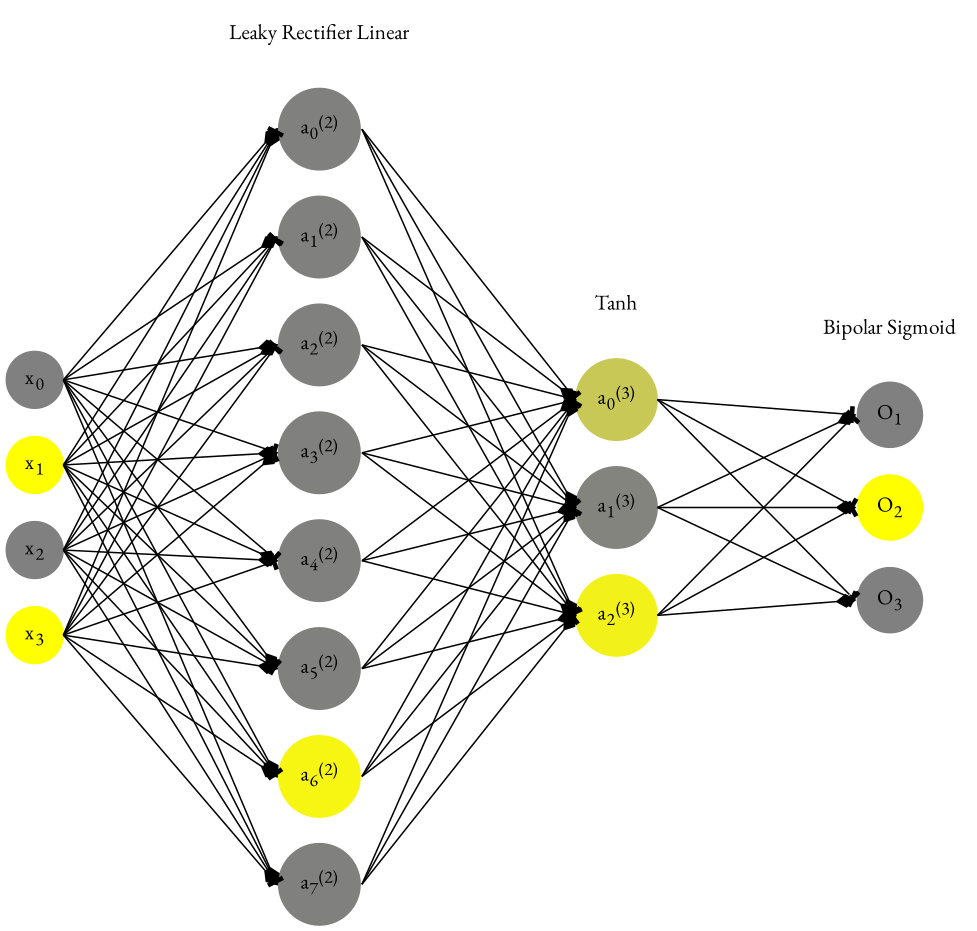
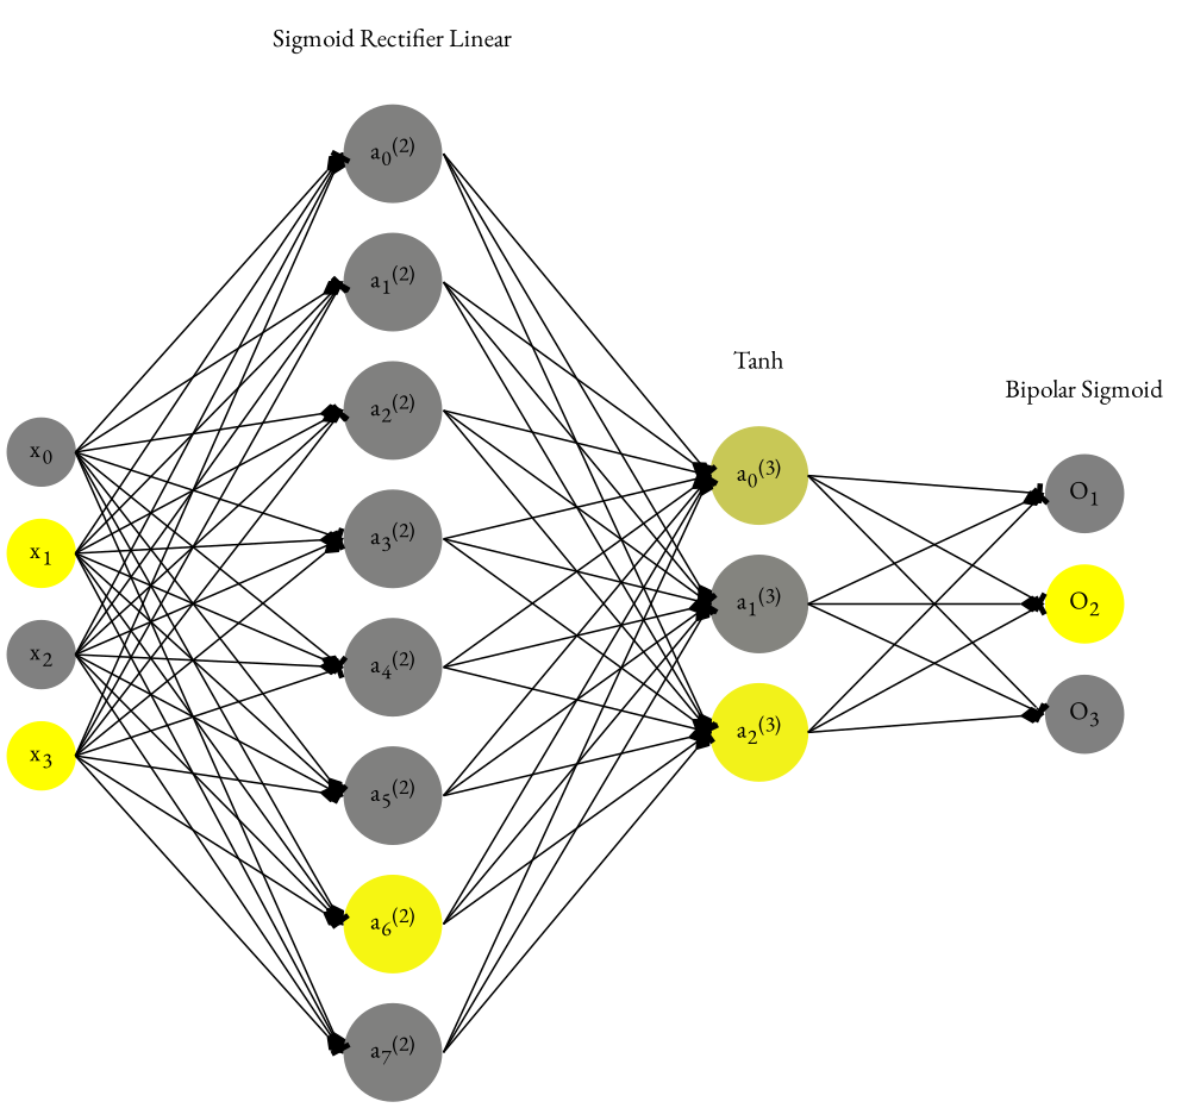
  digraph {
    rankdir=LR
    ranksep=1.4
    splines=false
    fontname="EB Garamond"
    node [color="0.1667, 0.0, 0.5" fillcolor="0.1667, 0.0, 0.5" shape=circle style=filled fontname="EB Garamond"]
    edge [headport=w style=solid tailport=e fontname="EB Garamond" arrowhead=tee]
    n1 [label=<x<sub>0</sub>>]
    n2 [color="0.1667, 1.0, 1.0" fillcolor="0.1667, 1.0, 1.0" label=<x<sub>1</sub>>]
    n3 [label=<x<sub>2</sub>>]
    n4 [color="0.1667, 1.0, 1.0" fillcolor="0.1667, 1.0, 1.0" label=<x<sub>3</sub>>]
    n5 [color="0.1667, 0.001050, 0.500525" fillcolor="0.1667, 0.001050, 0.500525" label=<a<sub>0</sub><sup>(2)</sup>>]
    n6 [color="0.1667, 0.003442, 0.501721" fillcolor="0.1667, 0.003442, 0.501721" label=<a<sub>1</sub><sup>(2)</sup>>]
    n7 [color="0.1667, 0.002347, 0.501173" fillcolor="0.1667, 0.002347, 0.501173" label=<a<sub>2</sub><sup>(2)</sup>>]
    n8 [color="0.1667, 0.000227, 0.500113" fillcolor="0.1667, 0.000227, 0.500113" label=<a<sub>3</sub><sup>(2)</sup>>]
    n9 [color="0.1667, 0.002555, 0.501277" fillcolor="0.1667, 0.002555, 0.501277" label=<a<sub>4</sub><sup>(2)</sup>>]
    n10 [color="0.1667, 0.000474, 0.500237" fillcolor="0.1667, 0.000474, 0.500237" label=<a<sub>5</sub><sup>(2)</sup>>]
    n11 [color="0.1667, 0.926516, 0.963258" fillcolor="0.1667, 0.926516, 0.963258" label=<a<sub>6</sub><sup>(2)</sup>>]
    n12 [color="0.1667, 0.001235, 0.500618" fillcolor="0.1667, 0.001235, 0.500618" label=<a<sub>7</sub><sup>(2)</sup>>]
    n13 [color="0.1667, 0.568976, 0.784488" fillcolor="0.1667, 0.568976, 0.784488" label=<a<sub>0</sub><sup>(3)</sup>>]
    n14 [color="0.1667, 0.034649, 0.517325" fillcolor="0.1667, 0.034649, 0.517325" label=<a<sub>1</sub><sup>(3)</sup>>]
    n15 [color="0.1667, 0.891159, 0.945579" fillcolor="0.1667, 0.891159, 0.945579" label=<a<sub>2</sub><sup>(3)</sup>>]
    n16 [label=<O<sub>1</sub>>]
    n17 [color="0.1667, 1.0, 1.0" fillcolor="0.1667, 1.0, 1.0" label=<O<sub>2</sub>>]
    n18 [label=<O<sub>3</sub>>]
-   n19 [label="Leaky Rectifier Linear" shape=plaintext color="" fillcolor="" style=""]
+   n19 [label="Sigmoid Rectifier Linear" shape=plaintext color="" fillcolor="" style=""]
    n20 [label=Tanh shape=plaintext color="" fillcolor="" style=""]
    n21 [label="Bipolar Sigmoid" shape=plaintext color="" fillcolor="" style=""]
    subgraph sub_1 {
      n1
    }
    subgraph sub_2 {
      n2
    }
    subgraph sub_3 {
      n3
    }
    subgraph sub_4 {
      n4
    }
    subgraph sub_5 {
      n5
    }
    subgraph sub_6 {
      n6
    }
    subgraph sub_7 {
      n7
    }
    subgraph sub_8 {
      n8
    }
    subgraph sub_9 {
      n9
    }
    subgraph sub_10 {
      n10
    }
    subgraph sub_11 {
      n11
    }
    subgraph sub_12 {
      n12
    }
    subgraph sub_13 {
      n13
    }
    subgraph sub_14 {
      n14
    }
    subgraph sub_15 {
      n15
    }
    subgraph sub_16 {
      n16
    }
    subgraph sub_17 {
      n17
    }
    subgraph sub_18 {
      n18
    }
    subgraph sub_19 {
      rank=same
      n1
      n2
      n3
      n4
    }
    subgraph sub_20 {
      rank=same
      n5
      n6
      n7
      n8
      n9
      n10
      n11
      n12
    }
    subgraph sub_21 {
      rank=same
      n13
      n14
      n15
    }
    subgraph sub_22 {
      rank=same
      n16
      n17
      n18
    }
    subgraph sub_23 {
      rank=same
      n5
      n19
    }
    subgraph sub_24 {
      rank=same
      n13
      n20
    }
    subgraph sub_25 {
      rank=same
      n16
      n21
    }
    n1 -> n2 [style=invis arrowhead=""]
    n1 -> n5 [arrowhead=diamond]
    n1 -> n6 [arrowhead=diamond]
    n1 -> n7 [arrowhead=diamond]
    n1 -> n8
    n1 -> n9
    n1 -> n10 [arrowhead=diamond]
    n1 -> n11 [arrowhead=diamond]
    n1 -> n12 [arrowhead=diamond]
    n2 -> n3 [style=invis arrowhead=""]
    n2 -> n5 [arrowhead=diamond]
    n2 -> n6
    n2 -> n7 [arrowhead=diamond]
    n2 -> n8 [arrowhead=diamond]
    n2 -> n9 [arrowhead=diamond]
    n2 -> n10
    n2 -> n11
    n2 -> n12
    n3 -> n4 [style=invis arrowhead=""]
    n3 -> n5
    n3 -> n6
    n3 -> n7
    n3 -> n8
    n3 -> n9 [arrowhead=diamond]
    n3 -> n10
    n3 -> n11 [arrowhead=diamond]
    n3 -> n12 [arrowhead=diamond]
    n4 -> n5 [arrowhead=diamond]
    n4 -> n6
    n4 -> n7
    n4 -> n8 [arrowhead=diamond]
    n4 -> n9
    n4 -> n10 [arrowhead=diamond]
    n4 -> n11 [arrowhead=diamond]
    n4 -> n12 [arrowhead=diamond]
    n5 -> n6 [style=invis arrowhead=""]
    n5 -> n13
    n5 -> n14 [arrowhead=diamond]
    n5 -> n15
    n6 -> n7 [style=invis arrowhead=""]
    n6 -> n13 [arrowhead=diamond]
    n6 -> n14
    n6 -> n15 [arrowhead=diamond]
    n7 -> n8 [style=invis arrowhead=""]
    n7 -> n13
    n7 -> n14
    n7 -> n15
    n8 -> n9 [style=invis arrowhead=""]
    n8 -> n13
    n8 -> n14
    n8 -> n15 [arrowhead=diamond]
    n9 -> n10 [style=invis arrowhead=""]
    n9 -> n13 [arrowhead=diamond]
    n9 -> n14 [arrowhead=diamond]
    n9 -> n15
    n10 -> n11 [style=invis arrowhead=""]
    n10 -> n13
    n10 -> n14
    n10 -> n15 [arrowhead=diamond]
    n11 -> n12 [style=invis arrowhead=""]
    n11 -> n13
    n11 -> n14 [arrowhead=diamond]
    n11 -> n15
    n12 -> n13 [arrowhead=diamond]
    n12 -> n14
    n12 -> n15 [arrowhead=diamond]
    n13 -> n14 [style=invis arrowhead=""]
    n13 -> n16
    n13 -> n17
    n13 -> n18
    n14 -> n15 [style=invis arrowhead=""]
    n14 -> n16 [arrowhead=diamond]
    n14 -> n17 [arrowhead=diamond]
    n14 -> n18
    n15 -> n16
    n15 -> n17
    n15 -> n18 [arrowhead=diamond]
    n16 -> n17 [style=invis arrowhead=""]
    n17 -> n18 [style=invis arrowhead=""]
    n19 -> n5 [style=invis arrowhead=""]
    n20 -> n13 [style=invis arrowhead=""]
    n21 -> n16 [style=invis arrowhead=""]
  }
